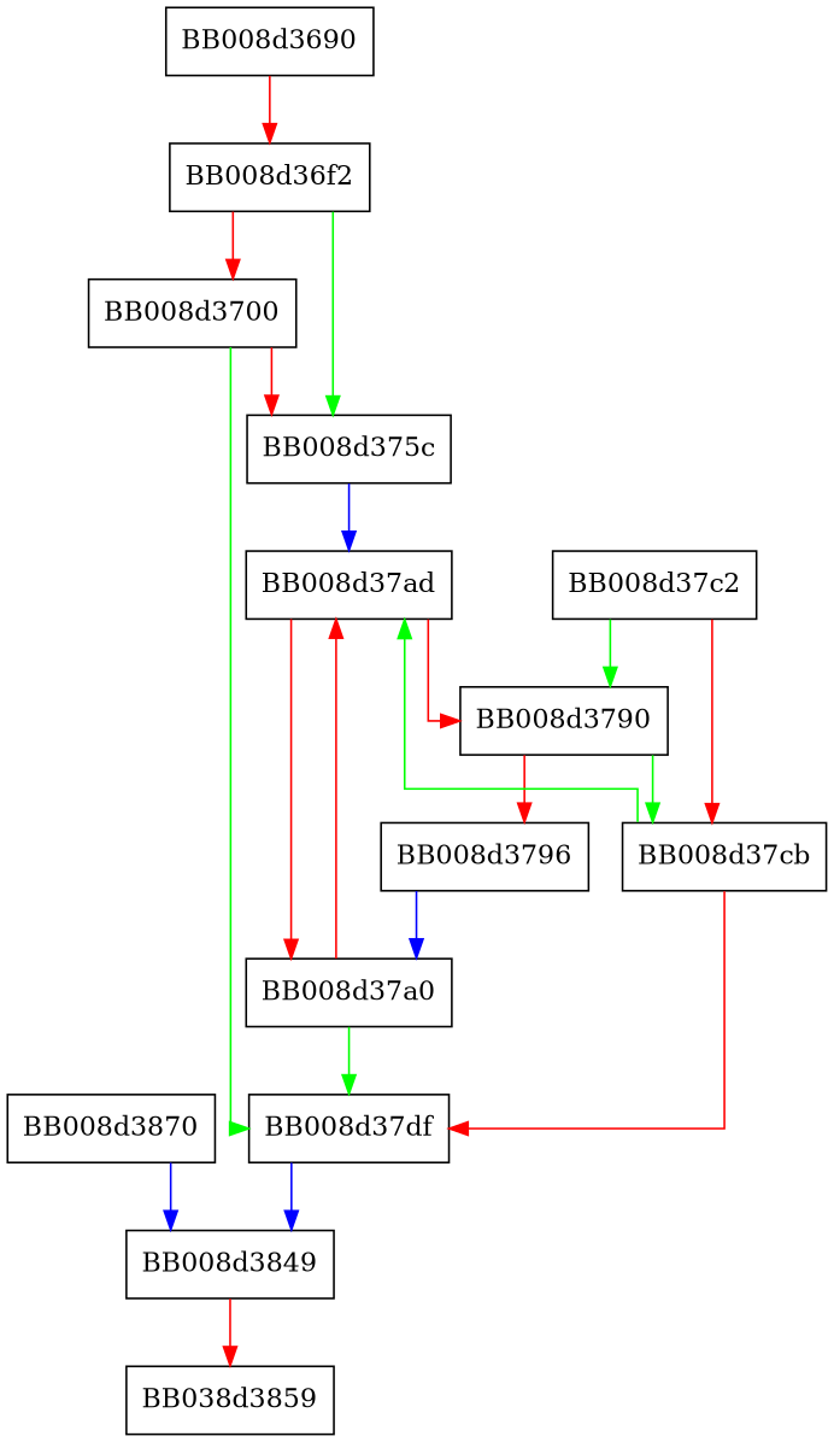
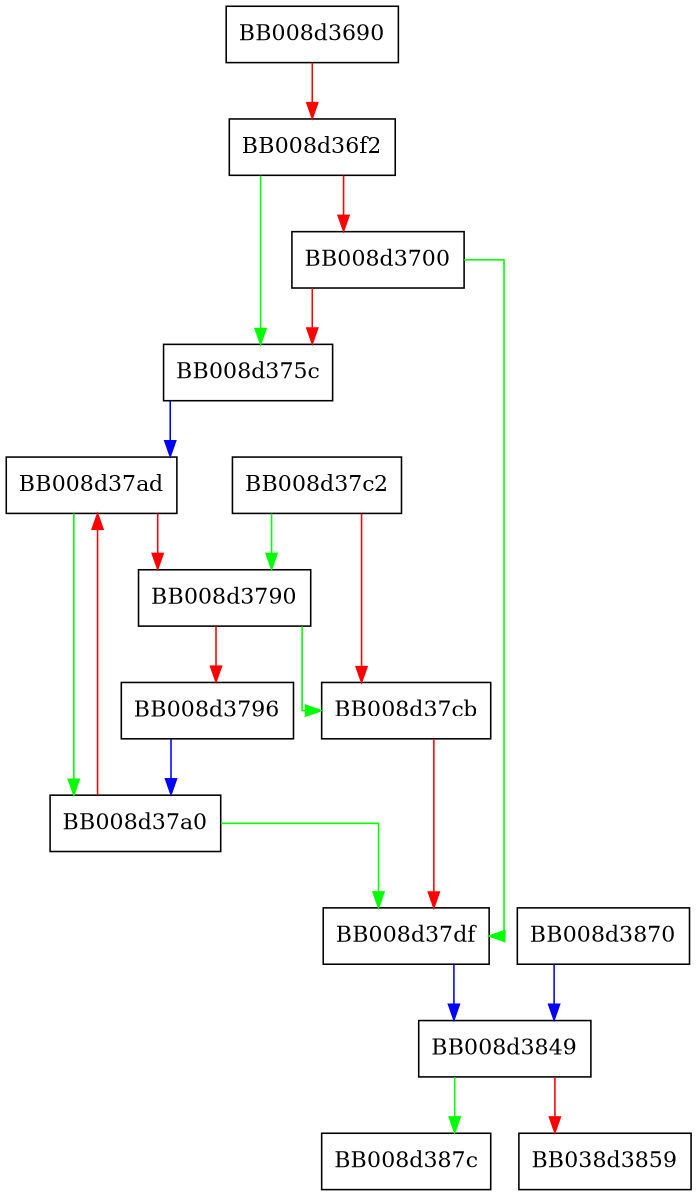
  digraph {
    splines=ortho
    node [shape=box]
    edge [color=red]
    BB008d3690
    BB008d36f2
    BB008d3849
+   BB008d387c
    n5 [label=BB038d3859]
    BB008d3700
    BB008d375c
    BB008d3870
    BB008d37df
    BB008d37ad
    BB008d37a0
    BB008d3790
    BB008d37c2
    BB008d37cb
    BB008d3796
    BB008d3690 -> BB008d36f2
    BB008d36f2 -> BB008d3700
    BB008d36f2 -> BB008d375c [color=green]
+   BB008d3849 -> BB008d387c [color=green]
    BB008d3849 -> n5
    BB008d3700 -> BB008d375c
    BB008d3700 -> BB008d37df [color=green]
    BB008d375c -> BB008d37ad [color=blue]
    BB008d3870 -> BB008d3849 [color=blue]
    BB008d37df -> BB008d3849 [color=blue]
-   BB008d37ad -> BB008d37a0
+   BB008d37ad -> BB008d37a0 [color=green]
    BB008d37ad -> BB008d3790
    BB008d37a0 -> BB008d37df [color=green]
    BB008d37a0 -> BB008d37ad
    BB008d3790 -> BB008d37cb [color=green]
    BB008d3790 -> BB008d3796
    BB008d37c2 -> BB008d3790 [color=green]
    BB008d37c2 -> BB008d37cb
    BB008d37cb -> BB008d37df
-   BB008d37cb -> BB008d37ad [color=green]
    BB008d3796 -> BB008d37a0 [color=blue]
  }
